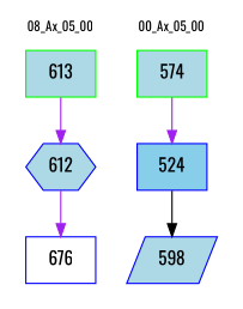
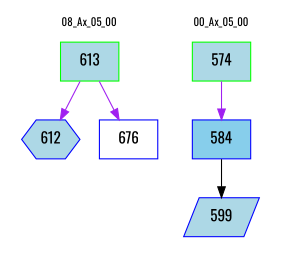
  digraph {
    fontname=Oswald
    node [color=blue fillcolor=lightblue fontname=Oswald shape=box style=filled]
    edge [color=purple fontname=Oswald]
    n1 [color=green label=613]
    n2 [label=612 shape=hexagon]
    n3 [fillcolor=white label=676]
    n4 [color=green label=574]
-   n5 [fillcolor=skyblue label=524]
-   n6 [label=598 shape=parallelogram]
+   n5 [fillcolor=skyblue label=584]
+   n6 [label=599 shape=parallelogram]
    subgraph cluster_1 {
      color=white
      fontsize=10
      label="08_Ax_05_00"
      n1
      n2
      n3
    }
    subgraph cluster_2 {
      color=white
      fontsize=10
      label="00_Ax_05_00"
      n4
      n5
      n6
    }
    n1 -> n2
-   n2 -> n3
+   n1 -> n3
    n4 -> n5
    n5 -> n6 [color=black]
  }
